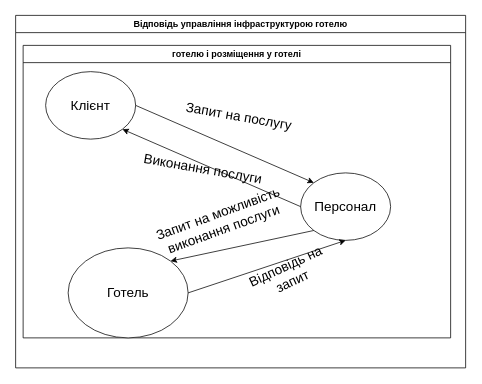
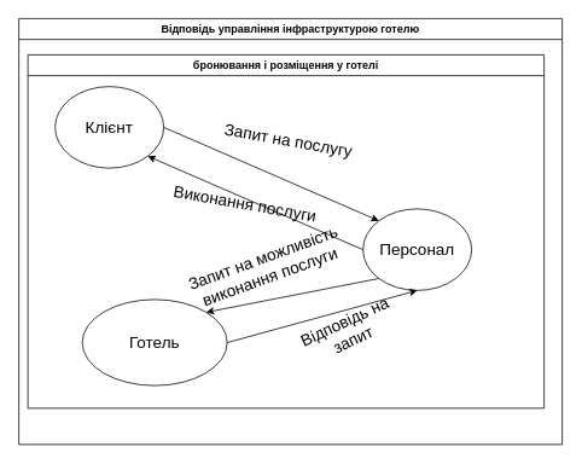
  <mxCell id="0" />
  <mxCell id="1" parent="0" />
  <mxCell id="2" value="Відповідь управління інфраструктурою готелю" style="swimlane;" parent="1" vertex="1"><mxGeometry x="20" y="20" width="600" height="470" as="geometry" /></mxCell>
- <mxCell id="3" value="готелю і розміщення у готелі" style="swimlane;" vertex="1" parent="2"><mxGeometry x="10" y="40" width="570" height="390" as="geometry" /></mxCell>
+ <mxCell id="3" value="бронювання і розміщення у готелі" style="swimlane;" vertex="1" parent="2"><mxGeometry x="10" y="40" width="570" height="390" as="geometry" /></mxCell>
  <mxCell id="4" value="&lt;font style=&quot;font-size: 18px&quot;&gt;Клієнт&lt;/font&gt;" style="ellipse;whiteSpace=wrap;html=1;" parent="3" vertex="1"><mxGeometry x="30" y="35" width="120" height="90" as="geometry" /></mxCell>
  <mxCell id="5" value="&lt;font style=&quot;font-size: 18px&quot;&gt;Персонал&lt;/font&gt;" style="ellipse;whiteSpace=wrap;html=1;" parent="3" vertex="1"><mxGeometry x="370" y="170" width="120" height="90" as="geometry" /></mxCell>
  <mxCell id="6" value="" style="endArrow=classic;html=1;rounded=0;fontSize=18;exitX=1;exitY=0.5;exitDx=0;exitDy=0;entryX=0;entryY=0;entryDx=0;entryDy=0;" parent="3" source="4" target="5" edge="1"><mxGeometry width="50" height="50" relative="1" as="geometry"><mxPoint x="240" y="-120" as="sourcePoint" /><mxPoint x="290" y="-170" as="targetPoint" /></mxGeometry></mxCell>
  <mxCell id="7" value="" style="endArrow=classic;html=1;rounded=0;fontSize=18;exitX=0;exitY=0.5;exitDx=0;exitDy=0;entryX=1;entryY=1;entryDx=0;entryDy=0;" parent="3" source="5" target="4" edge="1"><mxGeometry width="50" height="50" relative="1" as="geometry"><mxPoint x="240" y="-120" as="sourcePoint" /><mxPoint x="290" y="-170" as="targetPoint" /></mxGeometry></mxCell>
- <mxCell id="8" value="&lt;span style=&quot;font-size: 18px&quot;&gt;Готель&lt;/span&gt;" style="ellipse;whiteSpace=wrap;html=1;" parent="3" vertex="1"><mxGeometry x="60" y="270" width="160" height="120" as="geometry" /></mxCell>
+ <mxCell id="8" value="&lt;span style=&quot;font-size: 18px&quot;&gt;Готель&lt;/span&gt;" style="ellipse;whiteSpace=wrap;html=1;" parent="3" vertex="1"><mxGeometry x="60" y="270" width="160" height="95" as="geometry" /></mxCell>
  <mxCell id="9" value="" style="endArrow=classic;html=1;rounded=0;fontSize=18;exitX=0;exitY=1;exitDx=0;exitDy=0;entryX=1;entryY=0;entryDx=0;entryDy=0;" parent="3" source="5" target="8" edge="1"><mxGeometry width="50" height="50" relative="1" as="geometry"><mxPoint x="310" y="-270" as="sourcePoint" /><mxPoint x="360" y="-320" as="targetPoint" /></mxGeometry></mxCell>
  <mxCell id="10" value="" style="endArrow=classic;html=1;rounded=0;fontSize=18;exitX=1;exitY=0.5;exitDx=0;exitDy=0;entryX=0.5;entryY=1;entryDx=0;entryDy=0;" parent="3" source="8" target="5" edge="1"><mxGeometry width="50" height="50" relative="1" as="geometry"><mxPoint x="240" y="-120" as="sourcePoint" /><mxPoint x="290" y="-170" as="targetPoint" /></mxGeometry></mxCell>
  <mxCell id="11" value="Запит на послугу" style="text;html=1;strokeColor=none;fillColor=none;align=center;verticalAlign=middle;whiteSpace=wrap;rounded=0;fontSize=18;rotation=10;" parent="3" vertex="1"><mxGeometry x="200" y="80" width="176" height="30" as="geometry" /></mxCell>
  <mxCell id="12" value="Виконання послуги" style="text;html=1;strokeColor=none;fillColor=none;align=center;verticalAlign=middle;whiteSpace=wrap;rounded=0;fontSize=18;rotation=10;" parent="3" vertex="1"><mxGeometry x="150" y="150" width="180" height="30" as="geometry" /></mxCell>
  <mxCell id="13" value="Запит на можливість виконання послуги" style="text;html=1;strokeColor=none;fillColor=none;align=center;verticalAlign=middle;whiteSpace=wrap;rounded=0;fontSize=18;rotation=-20;" parent="3" vertex="1"><mxGeometry x="174" y="220" width="180" height="30" as="geometry" /></mxCell>
  <mxCell id="14" value="Відповідь на запит" style="text;html=1;strokeColor=none;fillColor=none;align=center;verticalAlign=middle;whiteSpace=wrap;rounded=0;fontSize=18;rotation=-25;" parent="3" vertex="1"><mxGeometry x="300" y="290" width="110" height="30" as="geometry" /></mxCell>
